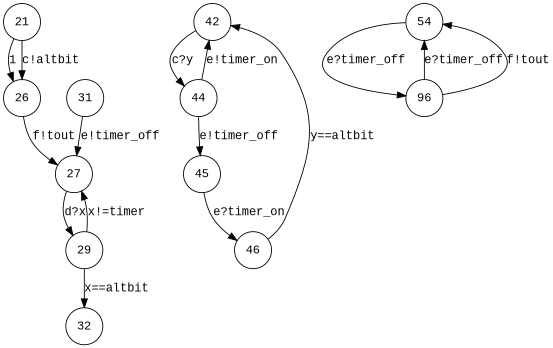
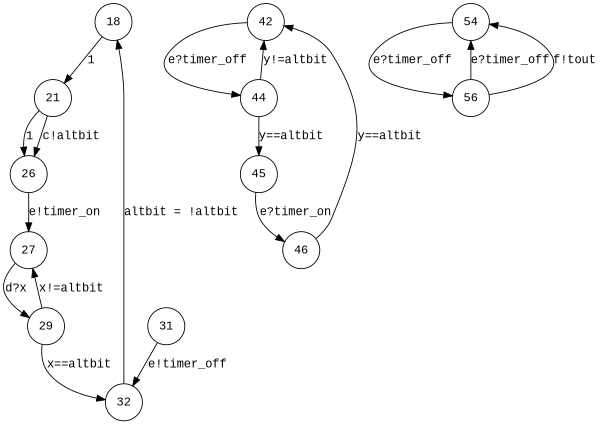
  digraph {
    fontname="Liberation Mono"
    ranksep=.4
    node [fontname="Liberation Mono" fontsize=14 shape=circle]
    edge [fontname="Liberation Mono" fontsize=14]
+   n1 [label=18]
    n2 [label=21]
    n3 [label=26]
    n4 [label=27]
    n5 [label=29]
    n6 [label=32]
    n7 [label=31]
    n8 [label=42]
    n9 [label=44]
    n10 [label=45]
    n11 [label=46]
    n12 [label=54]
-   n13 [label=96]
+   n13 [label=56]
+   n1 -> n2 [label=1]
    n2 -> n3 [label=1]
    n2 -> n3 [label="c!altbit"]
-   n3 -> n4 [label="f!tout"]
+   n3 -> n4 [label="e!timer_on"]
    n4 -> n5 [label="d?x"]
-   n5 -> n4 [label="x!=timer"]
+   n5 -> n4 [label="x!=altbit"]
    n5 -> n6 [label="x==altbit"]
-   n7 -> n4 [label="e!timer_off"]
-   n8 -> n9 [label="c?y"]
-   n9 -> n8 [label="e!timer_on"]
-   n9 -> n10 [label="e!timer_off"]
+   n6 -> n1 [label="altbit = !altbit"]
+   n7 -> n6 [label="e!timer_off"]
+   n8 -> n9 [label="e?timer_off"]
+   n9 -> n8 [label="y!=altbit"]
+   n9 -> n10 [label="y==altbit"]
    n10 -> n11 [label="e?timer_on"]
    n11 -> n8 [label="y==altbit"]
    n12 -> n13 [label="e?timer_off"]
    n13 -> n12 [label="e?timer_off"]
    n13 -> n12 [label="f!tout"]
  }
